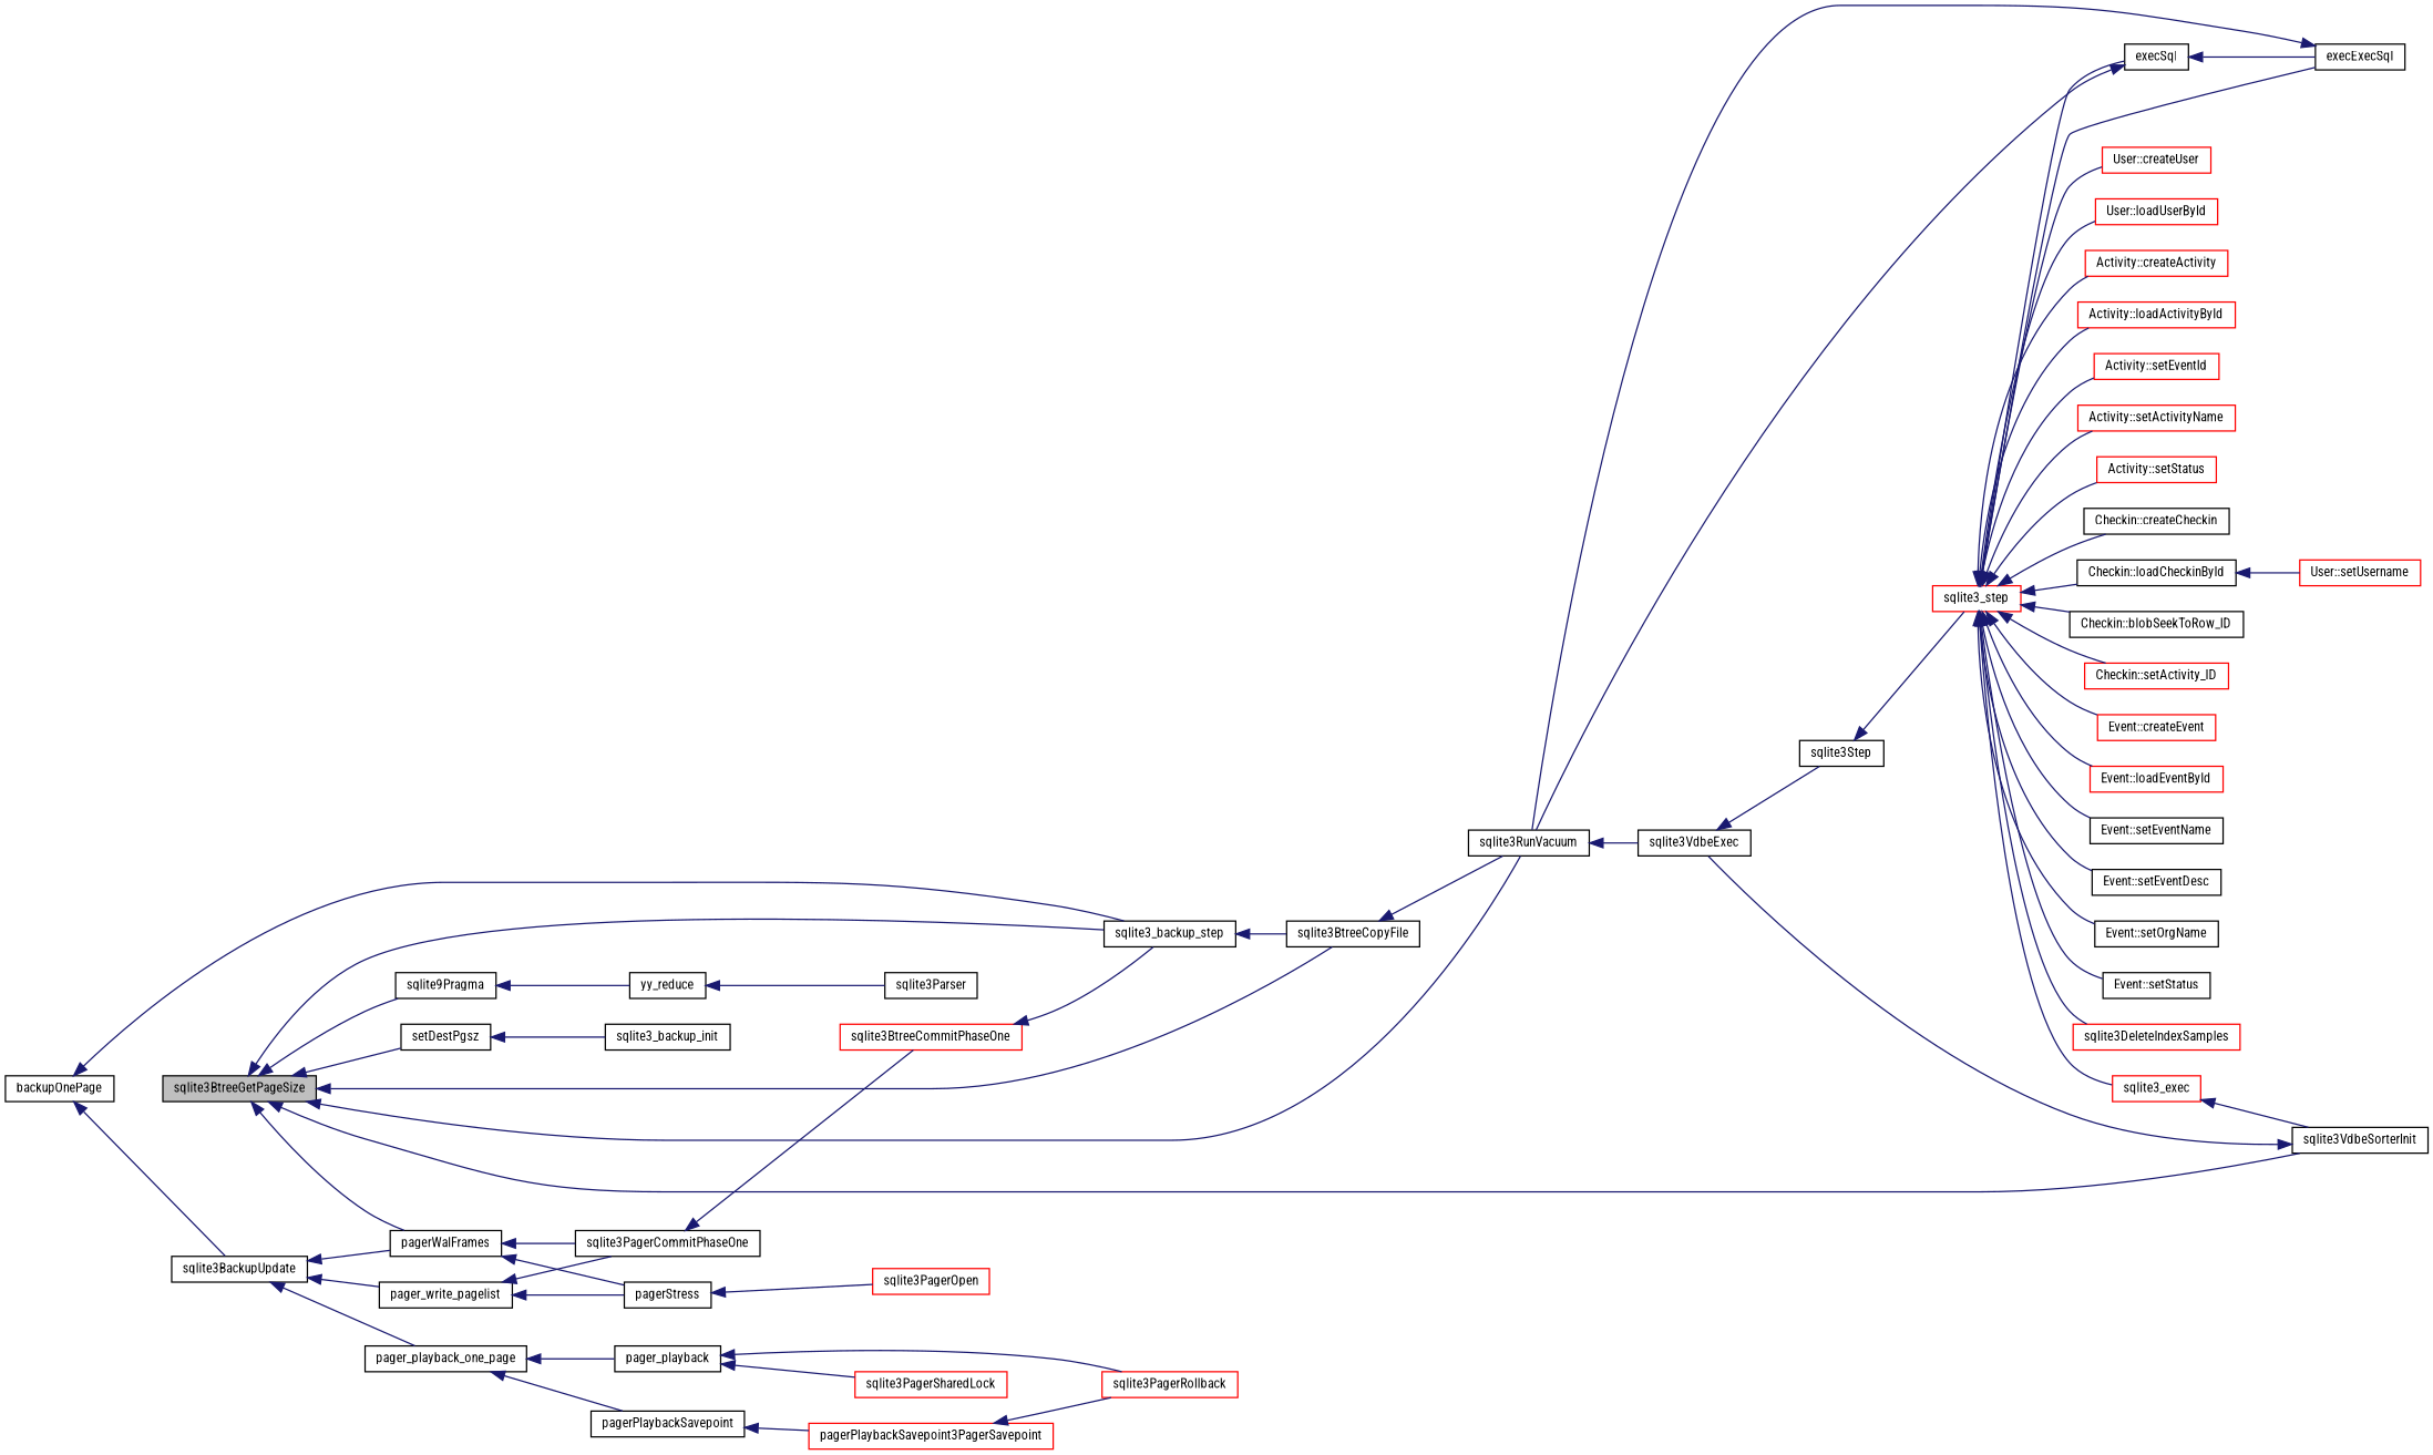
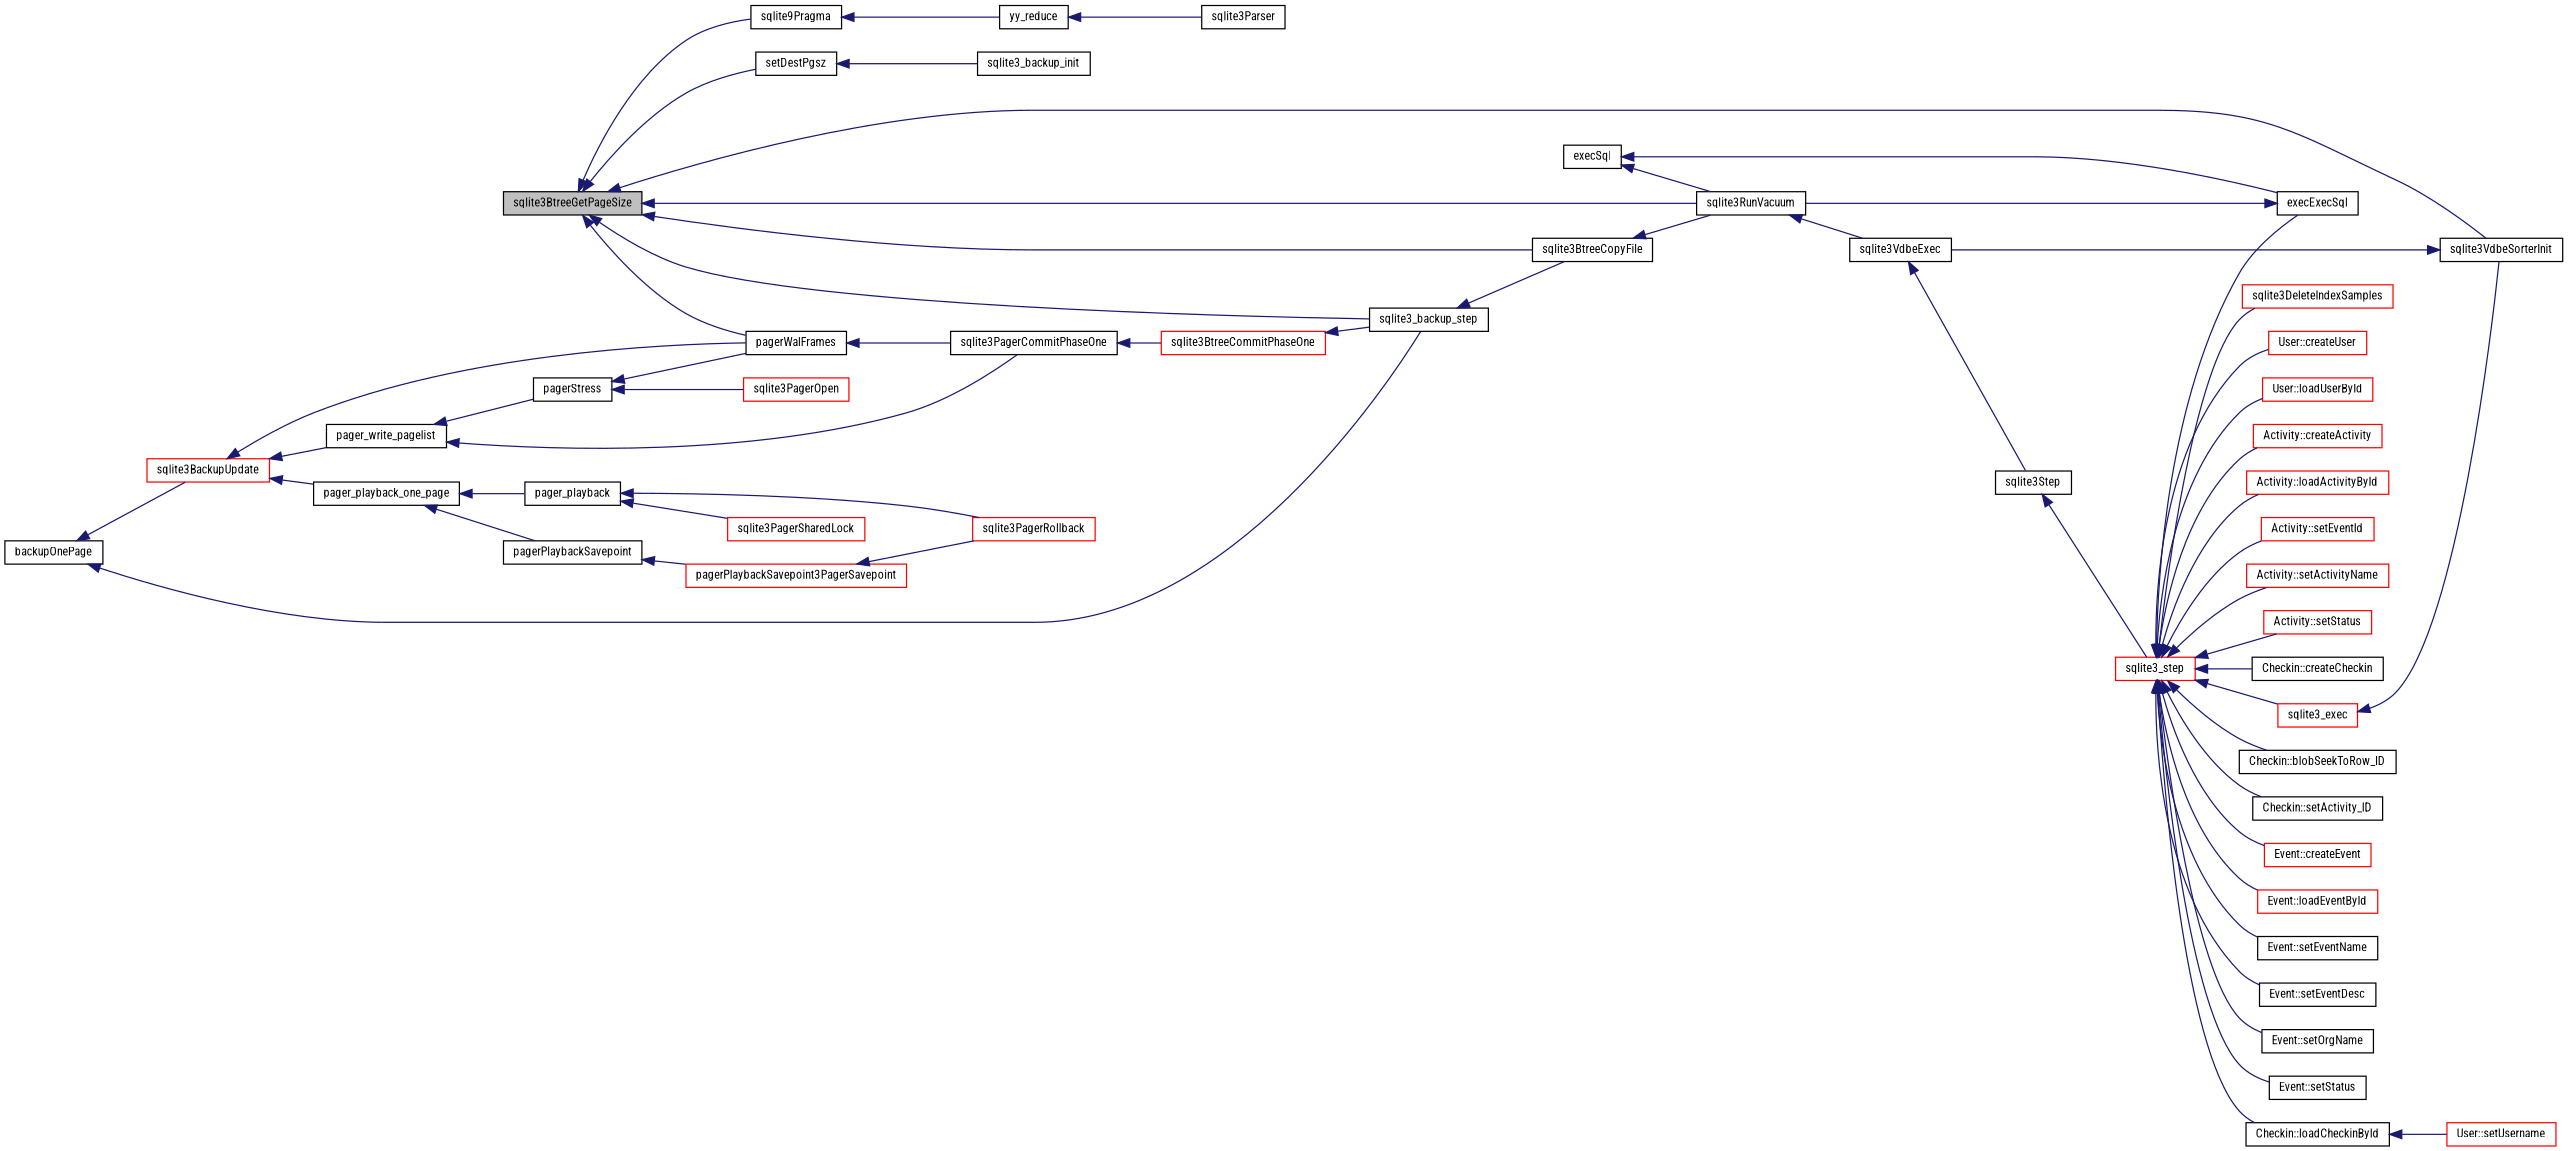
  digraph {
    fontname="Roboto Condensed"
    rankdir=LR
    node [color=black fillcolor=white fontname="Roboto Condensed" fontsize=10 shape=record style=filled]
    edge [color=midnightblue dir=back fontname="Roboto Condensed" fontsize=10 labelfontname=FreeSans labelfontsize=10 style=solid]
    n1 [fillcolor=grey75 fontcolor=black height=0.2 label=sqlite3BtreeGetPageSize width=0.4]
    n2 [height=0.2 label=setDestPgsz width=0.4]
    n3 [height=0.2 label=sqlite3_backup_step width=0.4]
    n4 [height=0.2 label=sqlite3BtreeCopyFile width=0.4]
    n5 [height=0.2 label=sqlite3RunVacuum width=0.4]
    n6 [height=0.2 label=sqlite3VdbeSorterInit width=0.4]
    n7 [height=0.2 label=sqlite9Pragma width=0.4]
    n8 [height=0.2 label=pagerWalFrames width=0.4]
    n9 [height=0.2 label=sqlite3_backup_init width=0.4]
    n10 [height=0.2 label=backupOnePage width=0.4]
-   n11 [height=0.2 label=sqlite3BackupUpdate width=0.4]
+   n11 [color=red height=0.2 label=sqlite3BackupUpdate width=0.4]
    n12 [height=0.2 label=sqlite3VdbeExec width=0.4]
    n13 [height=0.2 label=yy_reduce width=0.4]
    n14 [height=0.2 label=pager_playback_one_page width=0.4]
    n15 [height=0.2 label=pager_write_pagelist width=0.4]
    n16 [height=0.2 label=sqlite3Step width=0.4]
    n17 [color=red height=0.2 label=sqlite3_step width=0.4]
    n18 [color=red height=0.2 label="Activity::createActivity" width=0.4]
    n19 [color=red height=0.2 label="Activity::loadActivityById" width=0.4]
    n20 [color=red height=0.2 label="Activity::setEventId" width=0.4]
    n21 [color=red height=0.2 label="Activity::setActivityName" width=0.4]
    n22 [color=red height=0.2 label="Activity::setStatus" width=0.4]
    n23 [height=0.2 label="Checkin::createCheckin" width=0.4]
    n24 [height=0.2 label="Checkin::loadCheckinById" width=0.4]
    n25 [height=0.2 label="Checkin::blobSeekToRow_ID" width=0.4]
-   n26 [color=red height=0.2 label="Checkin::setActivity_ID" width=0.4]
+   n26 [height=0.2 label="Checkin::setActivity_ID" width=0.4]
    n27 [color=red height=0.2 label="Event::createEvent" width=0.4]
    n28 [color=red height=0.2 label="Event::loadEventById" width=0.4]
    n29 [height=0.2 label="Event::setEventName" width=0.4]
    n30 [height=0.2 label="Event::setEventDesc" width=0.4]
    n31 [height=0.2 label="Event::setOrgName" width=0.4]
    n32 [height=0.2 label="Event::setStatus" width=0.4]
    n33 [color=red height=0.2 label=sqlite3DeleteIndexSamples width=0.4]
    n34 [color=red height=0.2 label=sqlite3_exec width=0.4]
    n35 [height=0.2 label=execSql width=0.4]
    n36 [height=0.2 label=execExecSql width=0.4]
    n37 [color=red height=0.2 label="User::createUser" width=0.4]
    n38 [color=red height=0.2 label="User::loadUserById" width=0.4]
    n39 [color=red height=0.2 label="User::setUsername" width=0.4]
    n40 [height=0.2 label=pager_playback width=0.4]
    n41 [height=0.2 label=pagerPlaybackSavepoint width=0.4]
    n42 [height=0.2 label=pagerStress width=0.4]
    n43 [height=0.2 label=sqlite3PagerCommitPhaseOne width=0.4]
    n44 [color=red height=0.2 label=sqlite3PagerSharedLock width=0.4]
    n45 [color=red height=0.2 label=sqlite3PagerRollback width=0.4]
    n46 [color=red height=0.2 label=pagerPlaybackSavepoint3PagerSavepoint width=0.4]
    n47 [color=red height=0.2 label=sqlite3PagerOpen width=0.4]
    n48 [color=red height=0.2 label=sqlite3BtreeCommitPhaseOne width=0.4]
    n49 [height=0.2 label=sqlite3Parser width=0.4]
    n1 -> n2
    n1 -> n3
    n1 -> n4
    n1 -> n5
    n1 -> n6
    n1 -> n7
    n1 -> n8
    n2 -> n9
    n3 -> n4
    n4 -> n5
    n5 -> n12
    n6 -> n12
    n7 -> n13
-   n8 -> n42
+   n42 -> n8
    n8 -> n43
    n10 -> n3
    n10 -> n11
    n11 -> n8
    n11 -> n14
    n11 -> n15
    n12 -> n16
    n13 -> n49
    n14 -> n40
    n14 -> n41
    n15 -> n42
    n15 -> n43
    n16 -> n17
    n17 -> n18
    n17 -> n19
    n17 -> n20
    n17 -> n21
    n17 -> n22
    n17 -> n23
    n17 -> n24
    n17 -> n25
    n17 -> n26
    n17 -> n27
    n17 -> n28
    n17 -> n29
    n17 -> n30
    n17 -> n31
    n17 -> n32
    n17 -> n33
    n17 -> n34
-   n17 -> n35
    n17 -> n36
    n17 -> n37
    n17 -> n38
    n24 -> n39
    n34 -> n6
    n35 -> n5
    n35 -> n36
    n36 -> n5
    n40 -> n44
    n40 -> n45
    n41 -> n46
    n42 -> n47
    n43 -> n48
    n46 -> n45
    n48 -> n3
  }
